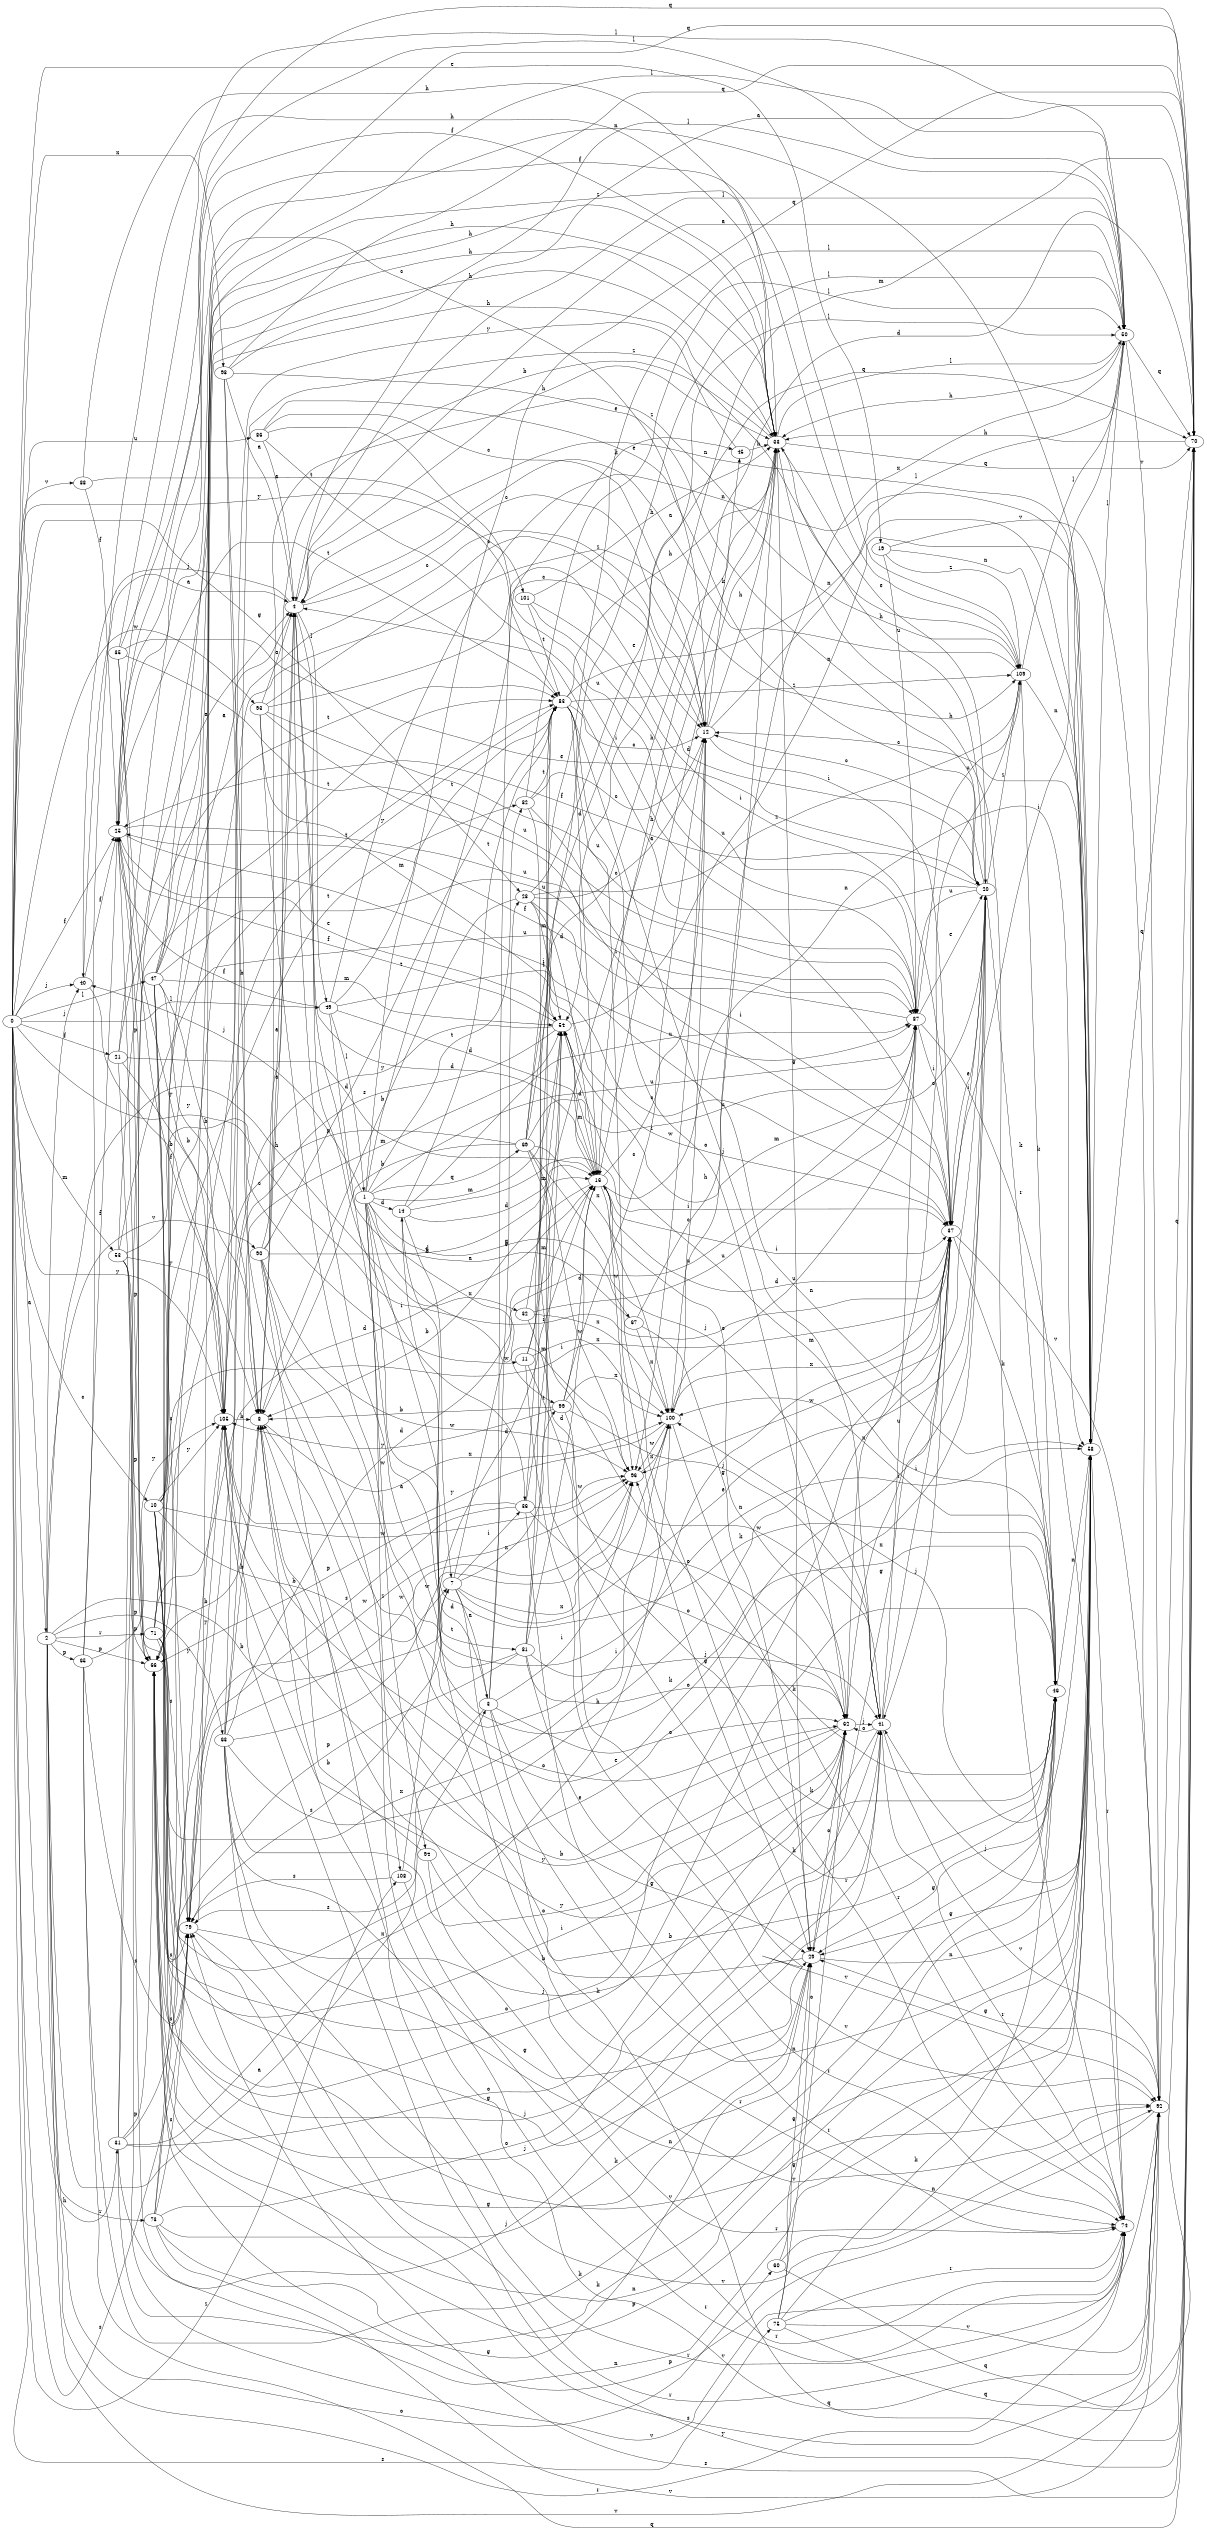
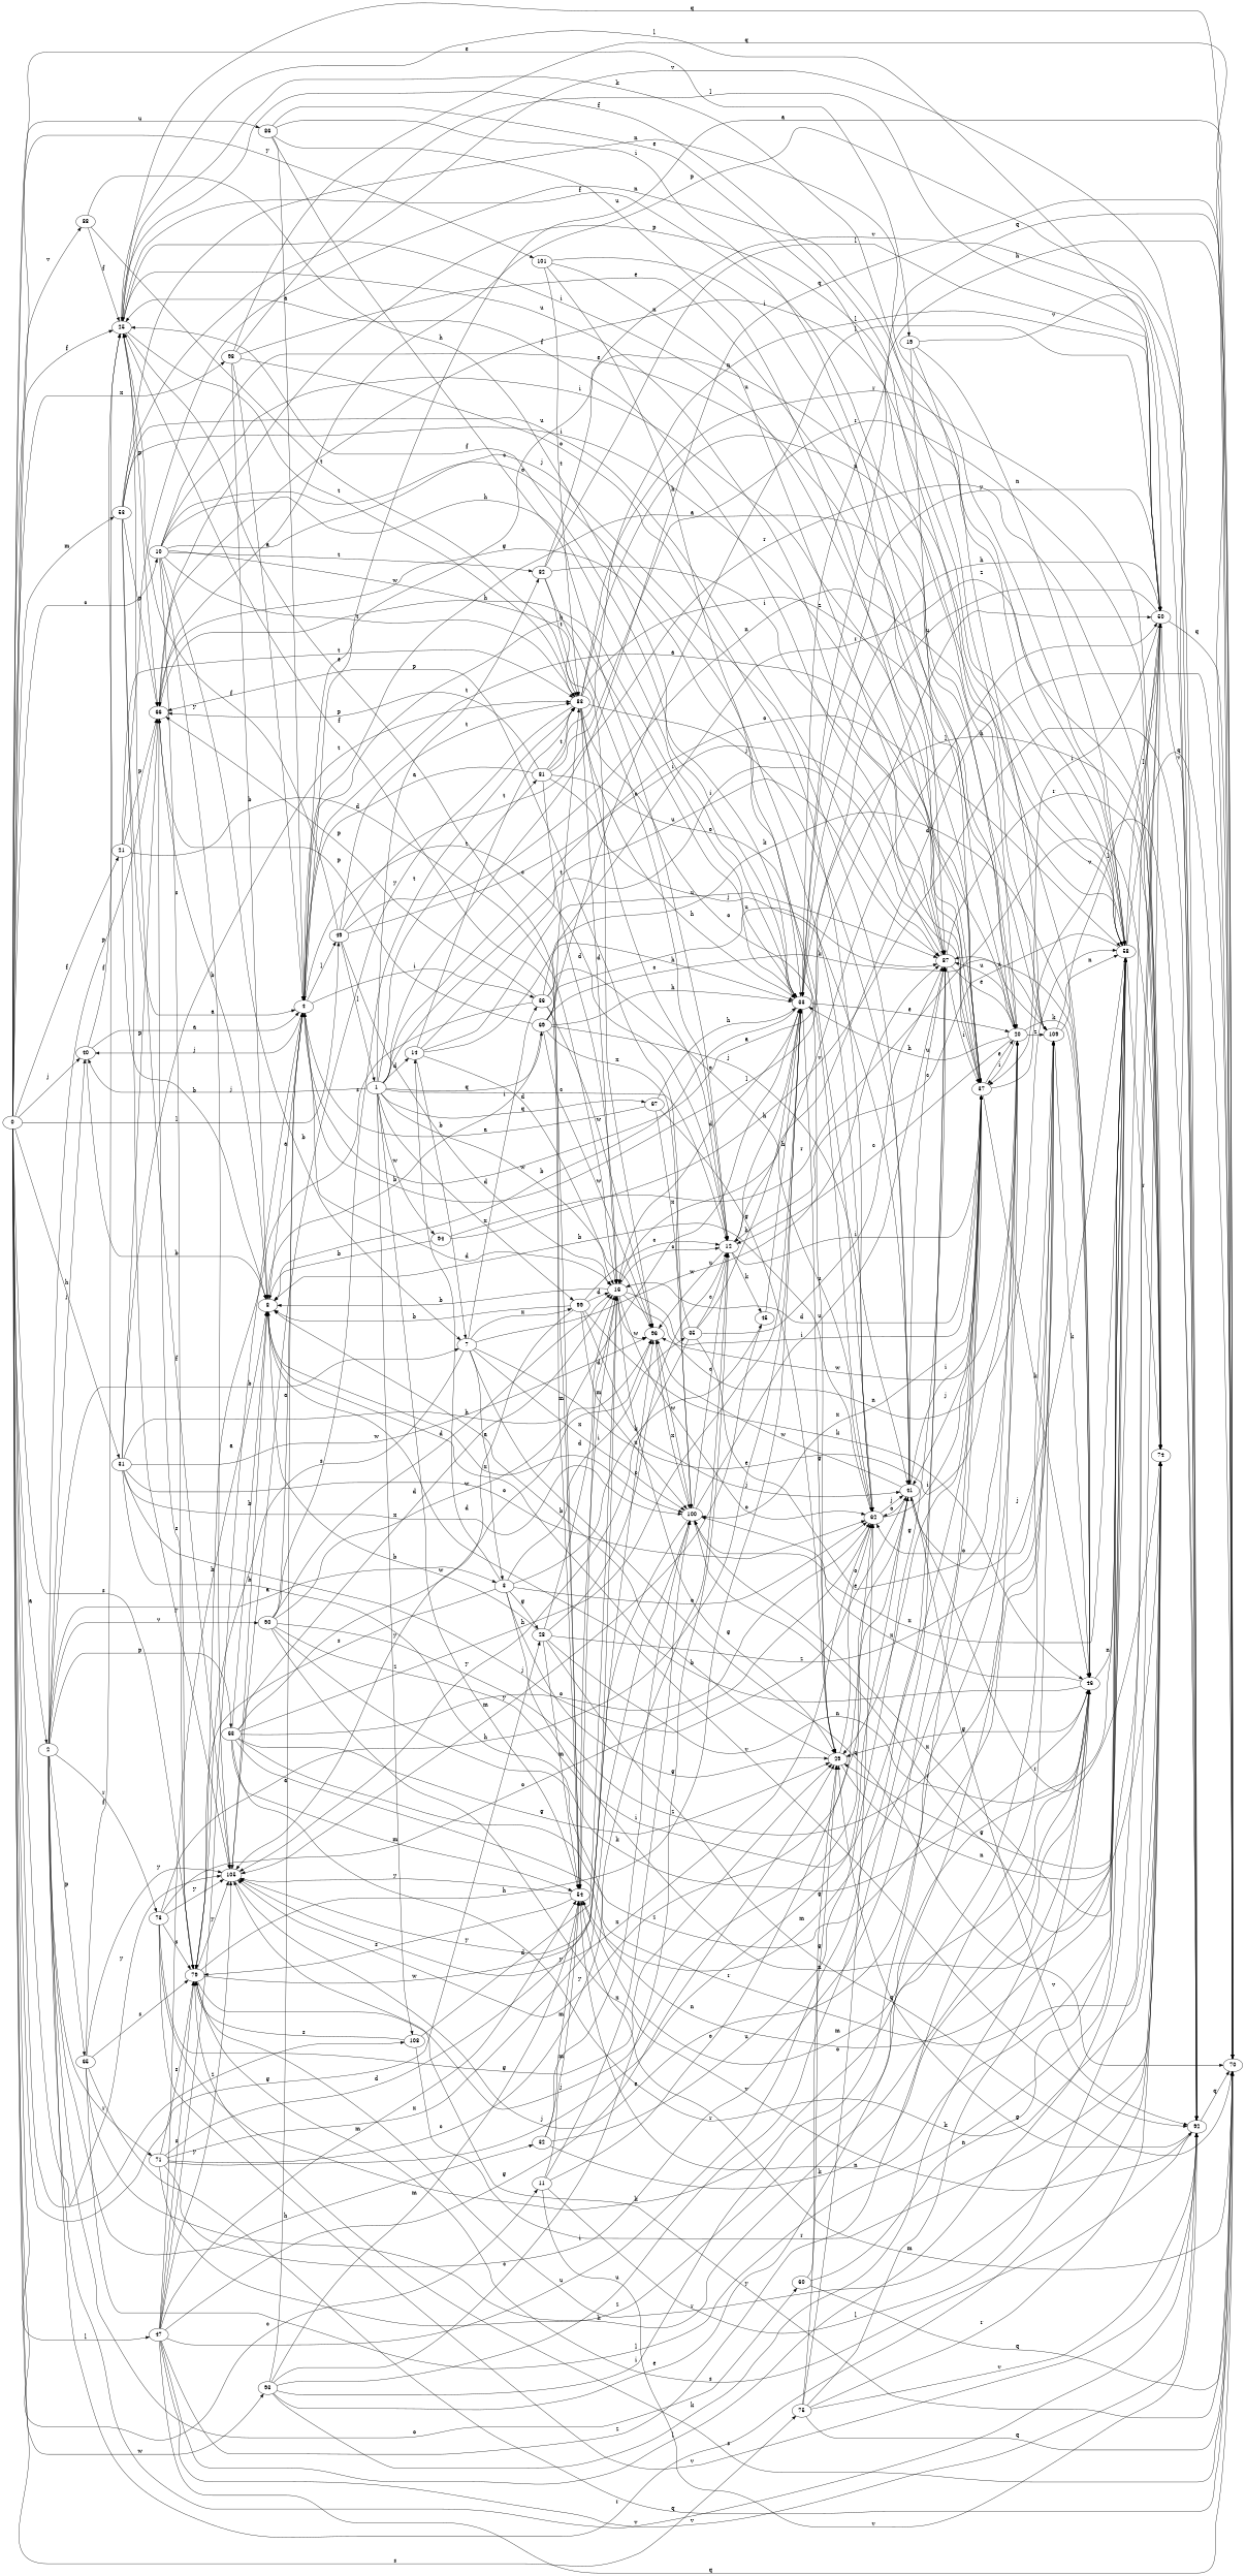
  strict digraph {
    rankdir=LR
    0
    2
    10
    11
    19
    21
    25
    28
    31
    40
    47
    49
    53
    75
    79
    86
    88
    93
    98
    101
    105
    108
    3
    7
    32
    60
    63
    65
    66
    71
    73
    74
    90
    92
    82
    96
    62
    33
    20
    37
    41
    83
    54
    50
    100
    58
    87
    109
    16
    8
    70
    46
    12
    4
    29
    1
    14
    67
    69
    81
    94
    99
    45
    35
    36
    0 -> 2 [label=a]
    0 -> 10 [label=c]
    0 -> 11 [label=c]
    0 -> 19 [label=e]
    0 -> 21 [label=f]
    0 -> 25 [label=f]
    0 -> 28 [label=g]
    0 -> 31 [label=h]
    0 -> 40 [label=j]
    0 -> 47 [label=l]
    0 -> 49 [label=l]
    0 -> 53 [label=m]
    0 -> 75 [label=s]
    0 -> 79 [label=s]
    0 -> 86 [label=u]
    0 -> 88 [label=v]
    0 -> 93 [label=w]
    0 -> 98 [label=x]
    0 -> 101 [label=y]
    0 -> 105 [label=y]
    0 -> 108 [label=z]
    2 -> 40 [label=j]
    2 -> 3 [label=a]
    2 -> 7 [label=b]
    2 -> 32 [label=h]
    2 -> 60 [label=o]
    2 -> 63 [label=p]
    2 -> 65 [label=p]
    2 -> 66 [label=p]
    2 -> 71 [label=r]
    2 -> 73 [label=r]
    2 -> 74 [label=r]
    2 -> 90 [label=v]
    2 -> 92 [label=v]
    10 -> 79 [label=s]
    10 -> 105 [label=y]
    10 -> 7 [label=b]
    10 -> 82 [label=t]
    10 -> 96 [label=w]
    10 -> 62 [label=o]
    10 -> 33 [label=h]
    10 -> 20 [label=e]
    10 -> 37 [label=i]
    10 -> 41 [label=j]
    10 -> 83 [label=t]
    11 -> 92 [label=v]
    11 -> 62 [label=o]
    11 -> 54 [label=m]
    11 -> 50 [label=l]
    11 -> 100 [label=x]
    19 -> 92 [label=v]
    19 -> 58 [label=n]
    19 -> 87 [label=u]
    19 -> 109 [label=z]
    21 -> 66 [label=p]
    21 -> 83 [label=t]
    21 -> 58 [label=n]
    21 -> 16 [label=d]
    21 -> 8 [label=b]
    25 -> 66 [label=p]
    25 -> 37 [label=i]
    25 -> 83 [label=t]
    25 -> 54 [label=e]
    25 -> 50 [label=l]
    25 -> 87 [label=u]
    25 -> 70 [label=q]
    25 -> 46 [label=k]
    28 -> 54 [label=m]
    28 -> 58 [label=n]
    28 -> 109 [label=z]
    28 -> 16 [label=d]
    28 -> 8 [label=b]
    28 -> 70 [label=q]
    28 -> 12 [label=c]
    31 -> 66 [label=p]
    31 -> 96 [label=w]
    31 -> 62 [label=o]
    31 -> 33 [label=h]
    31 -> 41 [label=j]
    31 -> 83 [label=t]
    31 -> 100 [label=x]
    31 -> 46 [label=k]
    40 -> 25 [label=f]
    40 -> 8 [label=b]
    40 -> 4 [label=a]
    47 -> 79 [label=s]
    47 -> 105 [label=y]
    47 -> 92 [label=v]
    47 -> 54 [label=m]
    47 -> 50 [label=l]
    47 -> 87 [label=u]
    47 -> 109 [label=z]
    47 -> 8 [label=b]
    47 -> 70 [label=q]
    47 -> 4 [label=a]
    47 -> 29 [label=g]
    49 -> 25 [label=f]
    49 -> 74 [label=r]
    49 -> 37 [label=i]
    49 -> 83 [label=t]
    49 -> 58 [label=n]
    49 -> 16 [label=d]
    49 -> 1 [label=l]
    53 -> 105 [label=y]
    53 -> 66 [label=p]
    53 -> 92 [label=v]
    53 -> 37 [label=i]
    53 -> 58 [label=n]
    53 -> 87 [label=u]
    53 -> 4 [label=a]
    75 -> 74 [label=r]
    75 -> 92 [label=v]
    75 -> 62 [label=o]
    75 -> 70 [label=q]
    75 -> 46 [label=k]
    75 -> 29 [label=g]
    79 -> 105 [label=y]
    79 -> 74 [label=r]
    79 -> 96 [label=w]
    79 -> 33 [label=h]
    79 -> 41 [label=j]
    86 -> 20 [label=e]
    86 -> 37 [label=i]
    86 -> 87 [label=u]
    86 -> 12 [label=c]
    86 -> 4 [label=a]
    88 -> 25 [label=f]
    88 -> 33 [label=h]
    88 -> 83 [label=t]
    93 -> 20 [label=e]
    93 -> 37 [label=i]
    93 -> 54 [label=m]
    93 -> 87 [label=u]
    93 -> 46 [label=k]
    93 -> 12 [label=c]
    93 -> 4 [label=a]
    98 -> 62 [label=o]
    98 -> 20 [label=e]
    98 -> 50 [label=l]
    98 -> 8 [label=b]
    98 -> 70 [label=q]
    98 -> 4 [label=a]
    101 -> 33 [label=h]
    101 -> 37 [label=i]
    101 -> 83 [label=t]
    101 -> 87 [label=u]
    105 -> 25 [label=f]
    105 -> 20 [label=e]
    105 -> 8 [label=b]
    108 -> 79 [label=s]
    108 -> 74 [label=r]
    108 -> 16 [label=d]
    3 -> 28 [label=g]
    3 -> 79 [label=s]
    3 -> 62 [label=o]
    3 -> 58 [label=n]
    3 -> 29 [label=g]
    3 -> 14 [label=d]
    3 -> 45 [label=k]
-   3 -> 96 [label=i]
+   3 -> 35 [label=i]
    7 -> 79 [label=s]
    7 -> 3 [label=a]
    7 -> 20 [label=e]
    7 -> 100 [label=x]
    7 -> 87 [label=u]
    7 -> 70 [label=q]
    7 -> 99 [label=x]
    7 -> 36 [label=i]
    32 -> 54 [label=m]
    32 -> 100 [label=x]
    32 -> 87 [label=u]
    32 -> 46 [label=k]
    60 -> 58 [label=n]
    60 -> 70 [label=q]
    60 -> 29 [label=g]
    63 -> 74 [label=r]
    63 -> 96 [label=w]
    63 -> 62 [label=o]
-   63 -> 37 [label=h]
+   63 -> 33 [label=h]
    63 -> 54 [label=m]
    63 -> 58 [label=n]
    63 -> 109 [label=z]
    63 -> 16 [label=d]
    63 -> 8 [label=b]
    63 -> 29 [label=g]
    65 -> 25 [label=f]
    65 -> 79 [label=s]
    65 -> 105 [label=y]
    65 -> 50 [label=l]
    65 -> 70 [label=q]
    65 -> 46 [label=k]
    66 -> 79 [label=s]
    66 -> 33 [label=h]
    66 -> 58 [label=n]
    66 -> 29 [label=g]
    71 -> 79 [label=s]
    71 -> 37 [label=i]
    71 -> 41 [label=j]
    71 -> 100 [label=x]
    71 -> 109 [label=z]
    71 -> 16 [label=d]
    71 -> 12 [label=c]
    73 -> 79 [label=s]
    73 -> 105 [label=y]
    73 -> 92 [label=v]
    73 -> 62 [label=o]
    73 -> 33 [label=h]
    73 -> 46 [label=k]
    73 -> 29 [label=g]
    74 -> 33 [label=h]
    90 -> 74 [label=r]
    90 -> 92 [label=v]
    90 -> 96 [label=w]
    90 -> 37 [label=i]
    90 -> 83 [label=t]
    90 -> 109 [label=z]
    90 -> 16 [label=d]
    90 -> 4 [label=a]
    92 -> 79 [label=s]
    92 -> 66 [label=p]
    92 -> 70 [label=q]
    92 -> 29 [label=g]
    82 -> 92 [label=v]
    82 -> 37 [label=i]
    82 -> 83 [label=t]
    82 -> 50 [label=l]
    82 -> 12 [label=c]
    96 -> 100 [label=x]
    62 -> 105 [label=y]
    62 -> 37 [label=i]
    62 -> 41 [label=j]
    62 -> 8 [label=b]
    33 -> 25 [label=f]
    33 -> 20 [label=e]
-   33 -> 50 [label=l]
+   33 -> 50 [label=y]
    33 -> 16 [label=d]
    33 -> 8 [label=b]
    33 -> 70 [label=q]
    33 -> 29 [label=g]
    20 -> 25 [label=f]
    20 -> 96 [label=w]
    20 -> 33 [label=h]
    20 -> 37 [label=i]
    20 -> 54 [label=m]
    20 -> 87 [label=u]
    20 -> 109 [label=z]
    20 -> 46 [label=k]
    20 -> 12 [label=c]
    20 -> 4 [label=a]
    37 -> 92 [label=v]
    37 -> 20 [label=e]
    37 -> 41 [label=j]
    37 -> 100 [label=x]
    37 -> 16 [label=d]
    37 -> 46 [label=k]
    37 -> 29 [label=g]
    41 -> 105 [label=y]
    41 -> 74 [label=r]
    41 -> 92 [label=v]
    41 -> 96 [label=w]
    41 -> 62 [label=o]
    41 -> 37 [label=i]
    41 -> 87 [label=u]
    83 -> 105 [label=y]
    83 -> 74 [label=r]
    83 -> 62 [label=o]
    83 -> 33 [label=h]
    83 -> 41 [label=j]
    83 -> 58 [label=n]
    83 -> 109 [label=z]
    83 -> 16 [label=d]
    83 -> 12 [label=c]
    54 -> 25 [label=f]
    54 -> 79 [label=s]
    54 -> 105 [label=y]
    54 -> 58 [label=n]
    54 -> 16 [label=d]
    50 -> 92 [label=v]
    50 -> 33 [label=h]
    50 -> 37 [label=i]
    50 -> 100 [label=x]
    50 -> 70 [label=q]
    50 -> 4 [label=a]
    100 -> 105 [label=y]
    100 -> 74 [label=r]
    100 -> 96 [label=w]
    100 -> 87 [label=u]
    100 -> 12 [label=c]
    58 -> 66 [label=p]
    58 -> 74 [label=r]
    58 -> 41 [label=j]
    58 -> 50 [label=l]
    58 -> 100 [label=x]
    58 -> 70 [label=q]
    58 -> 12 [label=c]
    58 -> 29 [label=g]
    87 -> 25 [label=f]
    87 -> 74 [label=r]
    87 -> 20 [label=e]
    87 -> 37 [label=i]
    109 -> 25 [label=f]
    109 -> 62 [label=o]
    109 -> 50 [label=l]
    109 -> 58 [label=n]
    109 -> 87 [label=u]
    109 -> 46 [label=k]
    109 -> 4 [label=a]
    16 -> 96 [label=w]
    16 -> 62 [label=o]
    16 -> 37 [label=i]
    16 -> 54 [label=m]
    16 -> 58 [label=n]
    16 -> 8 [label=b]
    16 -> 12 [label=c]
    16 -> 29 [label=g]
    8 -> 66 [label=b]
    8 -> 92 [label=v]
    8 -> 100 [label=x]
    8 -> 4 [label=a]
    70 -> 79 [label=s]
    70 -> 105 [label=y]
    70 -> 33 [label=h]
    70 -> 54 [label=m]
    70 -> 16 [label=d]
    70 -> 4 [label=a]
    46 -> 54 [label=m]
    46 -> 100 [label=x]
    46 -> 58 [label=n]
    46 -> 8 [label=b]
    46 -> 29 [label=g]
    12 -> 96 [label=w]
    12 -> 33 [label=h]
    12 -> 37 [label=i]
    12 -> 50 [label=l]
    12 -> 45 [label=k]
    4 -> 40 [label=j]
    4 -> 49 [label=l]
    4 -> 33 [label=h]
    4 -> 50 [label=l]
    4 -> 58 [label=n]
    4 -> 16 [label=d]
    4 -> 12 [label=c]
    4 -> 36 [label=i]
    29 -> 62 [label=o]
    29 -> 58 [label=n]
    29 -> 8 [label=b]
    1 -> 40 [label=j]
    1 -> 108 [label=z]
    1 -> 82 [label=t]
    1 -> 96 [label=w]
    1 -> 54 [label=m]
-   1 -> 58 [label=n]
+   1 -> 58 [label=o]
    1 -> 87 [label=u]
    1 -> 70 [label=q]
    1 -> 12 [label=c]
    1 -> 14 [label=d]
    1 -> 67 [label=q]
    1 -> 69 [label=q]
    1 -> 81 [label=t]
    1 -> 94 [label=w]
    1 -> 99 [label=x]
    14 -> 7 [label=b]
    14 -> 37 [label=i]
    14 -> 83 [label=t]
    14 -> 87 [label=u]
    14 -> 16 [label=d]
    14 -> 46 [label=k]
    67 -> 33 [label=h]
    67 -> 100 [label=x]
    67 -> 4 [label=a]
    67 -> 29 [label=g]
    69 -> 66 [label=p]
    69 -> 96 [label=w]
    69 -> 33 [label=h]
    69 -> 41 [label=j]
    69 -> 83 [label=t]
    69 -> 50 [label=l]
    69 -> 100 [label=x]
    69 -> 87 [label=u]
    69 -> 8 [label=b]
    69 -> 46 [label=k]
    81 -> 66 [label=p]
    81 -> 74 [label=r]
    81 -> 62 [label=o]
    81 -> 41 [label=j]
    81 -> 83 [label=t]
    81 -> 50 [label=l]
    81 -> 16 [label=d]
    81 -> 4 [label=a]
    94 -> 74 [label=r]
    94 -> 92 [label=v]
    94 -> 8 [label=b]
    99 -> 105 [label=y]
    99 -> 41 [label=j]
    99 -> 100 [label=x]
    99 -> 16 [label=d]
    99 -> 8 [label=b]
    99 -> 46 [label=k]
    99 -> 12 [label=c]
    45 -> 105 [label=y]
    45 -> 33 [label=h]
    35 -> 105 [label=y]
    35 -> 66 [label=p]
    35 -> 33 [label=h]
    35 -> 20 [label=e]
    35 -> 87 [label=u]
    35 -> 12 [label=c]
    36 -> 79 [label=s]
    36 -> 66 [label=p]
    36 -> 74 [label=r]
    36 -> 96 [label=w]
    36 -> 62 [label=o]
    36 -> 33 [label=h]
    36 -> 54 [label=m]
  }
